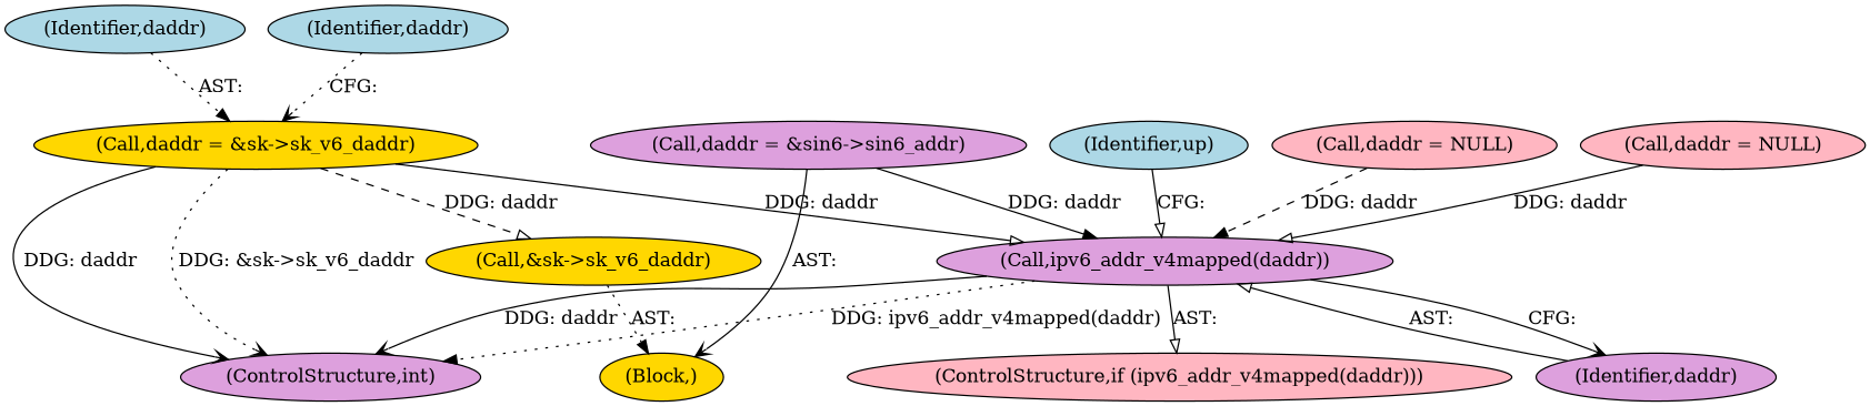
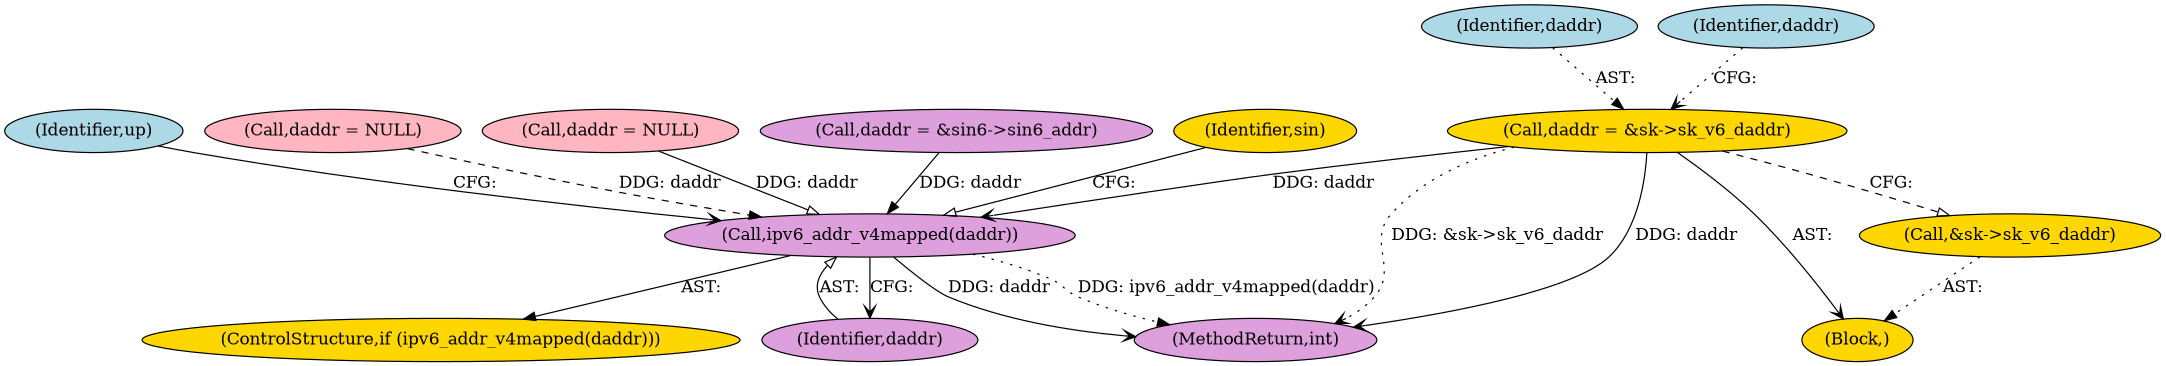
  digraph {
    node [fillcolor=gold style=filled]
    edge [arrowhead=onormal style=solid]
    n1 [label="(Call,daddr = &sk->sk_v6_daddr)"]
    n2 [fillcolor=plum label="(Call,ipv6_addr_v4mapped(daddr))"]
    n3 [label="(Call,&sk->sk_v6_daddr)"]
    n4 [label="(Block,)"]
-   n5 [fillcolor=plum label="(ControlStructure,int)"]
+   n5 [fillcolor=plum label="(MethodReturn,int)"]
    n6 [fillcolor=plum label="(Identifier,daddr)"]
-   n7 [fillcolor=lightpink label="(ControlStructure,if (ipv6_addr_v4mapped(daddr)))"]
+   n7 [label="(ControlStructure,if (ipv6_addr_v4mapped(daddr)))"]
    n8 [fillcolor=lightblue label="(Identifier,daddr)"]
    n9 [fillcolor=lightblue label="(Identifier,daddr)"]
    n10 [fillcolor=lightpink label="(Call,daddr = NULL)"]
    n11 [fillcolor=lightpink label="(Call,daddr = NULL)"]
    n12 [fillcolor=plum label="(Call,daddr = &sin6->sin6_addr)"]
+   n13 [label="(Identifier,sin)"]
    n14 [fillcolor=lightblue label="(Identifier,up)"]
-   n1 -> n2 [label="DDG: daddr"]
-   n1 -> n3 [label="DDG: daddr" style=dashed]
-   n12 -> n4 [arrowhead=vee label="AST: "]
+   n1 -> n2 [arrowhead=vee label="DDG: daddr"]
+   n1 -> n3 [label="CFG: " style=dashed]
+   n1 -> n4 [arrowhead=vee label="AST: "]
    n1 -> n5 [arrowhead=vee label="DDG: daddr"]
    n1 -> n5 [arrowhead=vee label="DDG: &sk->sk_v6_daddr" style=dotted]
    n2 -> n5 [arrowhead=vee label="DDG: daddr"]
    n2 -> n5 [arrowhead=normal label="DDG: ipv6_addr_v4mapped(daddr)" style=dotted]
    n2 -> n6 [arrowhead=vee label="CFG: "]
-   n2 -> n7 [label="AST: "]
+   n2 -> n7 [arrowhead=normal label="AST: "]
    n3 -> n4 [arrowhead=normal label="AST: " style=dotted]
    n6 -> n2 [label="AST: "]
    n8 -> n1 [arrowhead=normal label="AST: " style=dotted]
    n9 -> n1 [arrowhead=vee label="CFG: " style=dotted]
    n10 -> n2 [arrowhead=normal label="DDG: daddr" style=dashed]
    n11 -> n2 [label="DDG: daddr"]
    n12 -> n2 [arrowhead=normal label="DDG: daddr"]
-   n14 -> n2 [label="CFG: "]
+   n13 -> n2 [label="CFG: "]
+   n14 -> n2 [arrowhead=vee label="CFG: "]
  }
